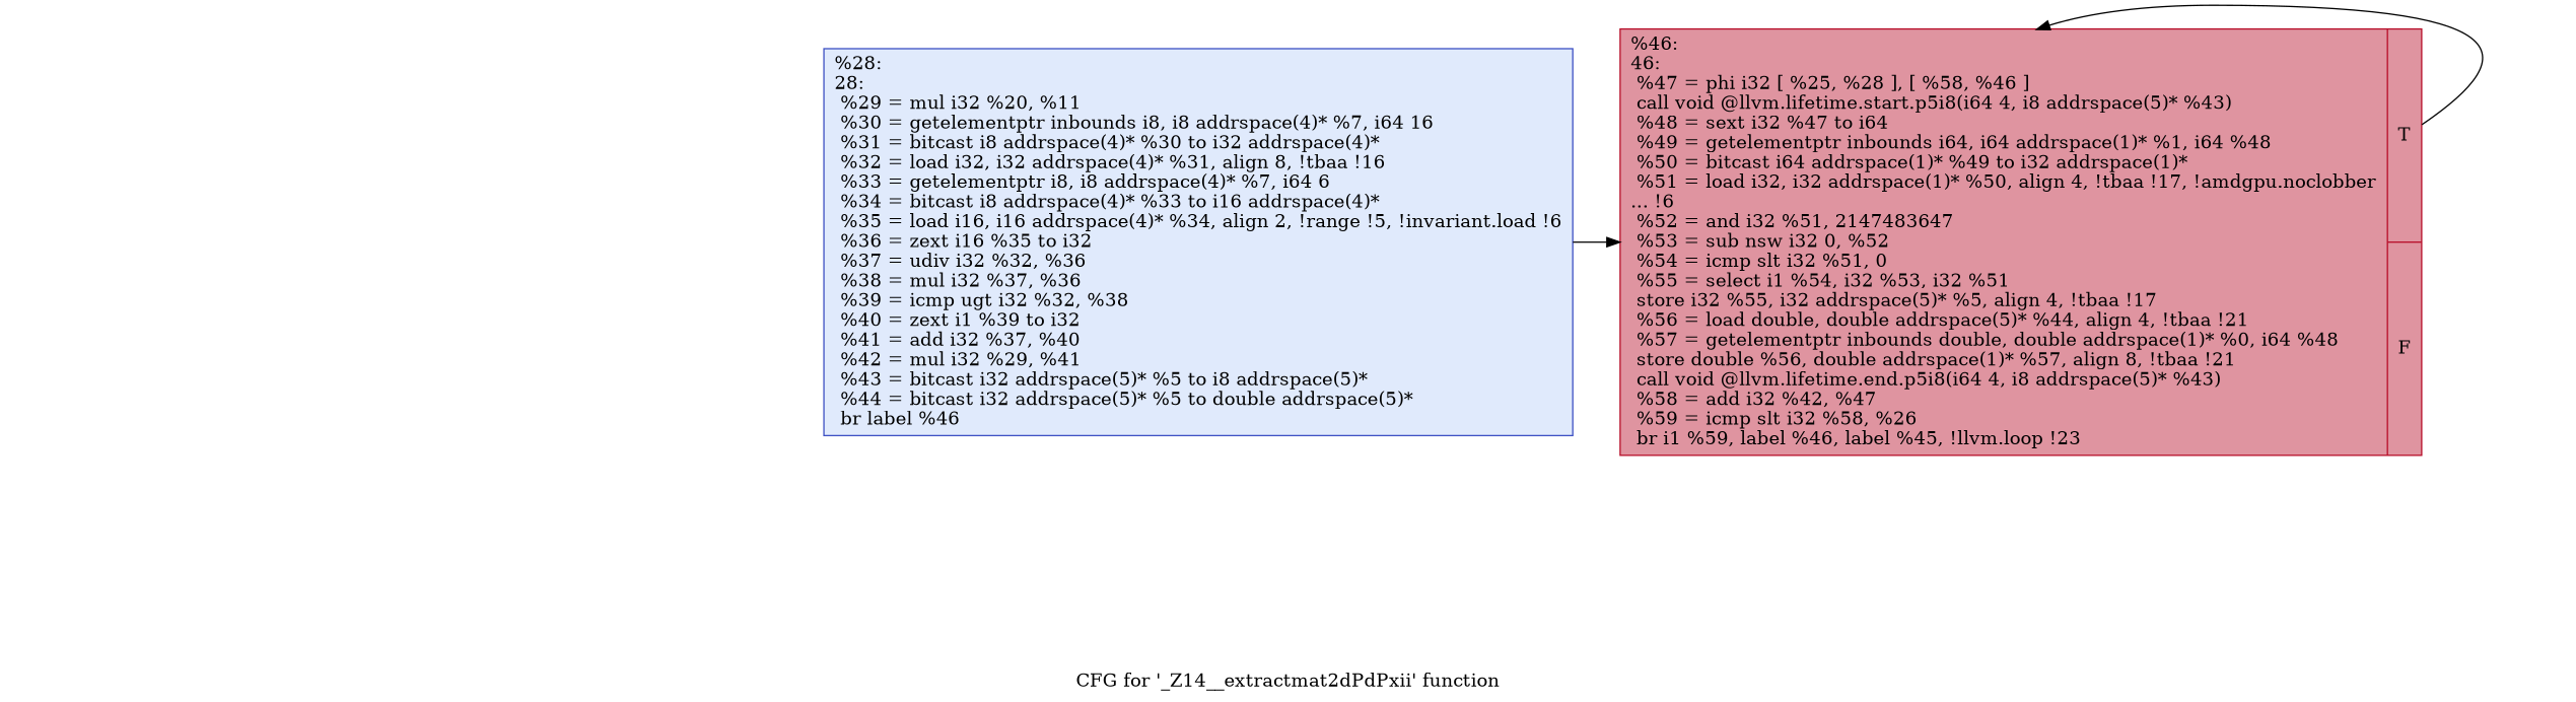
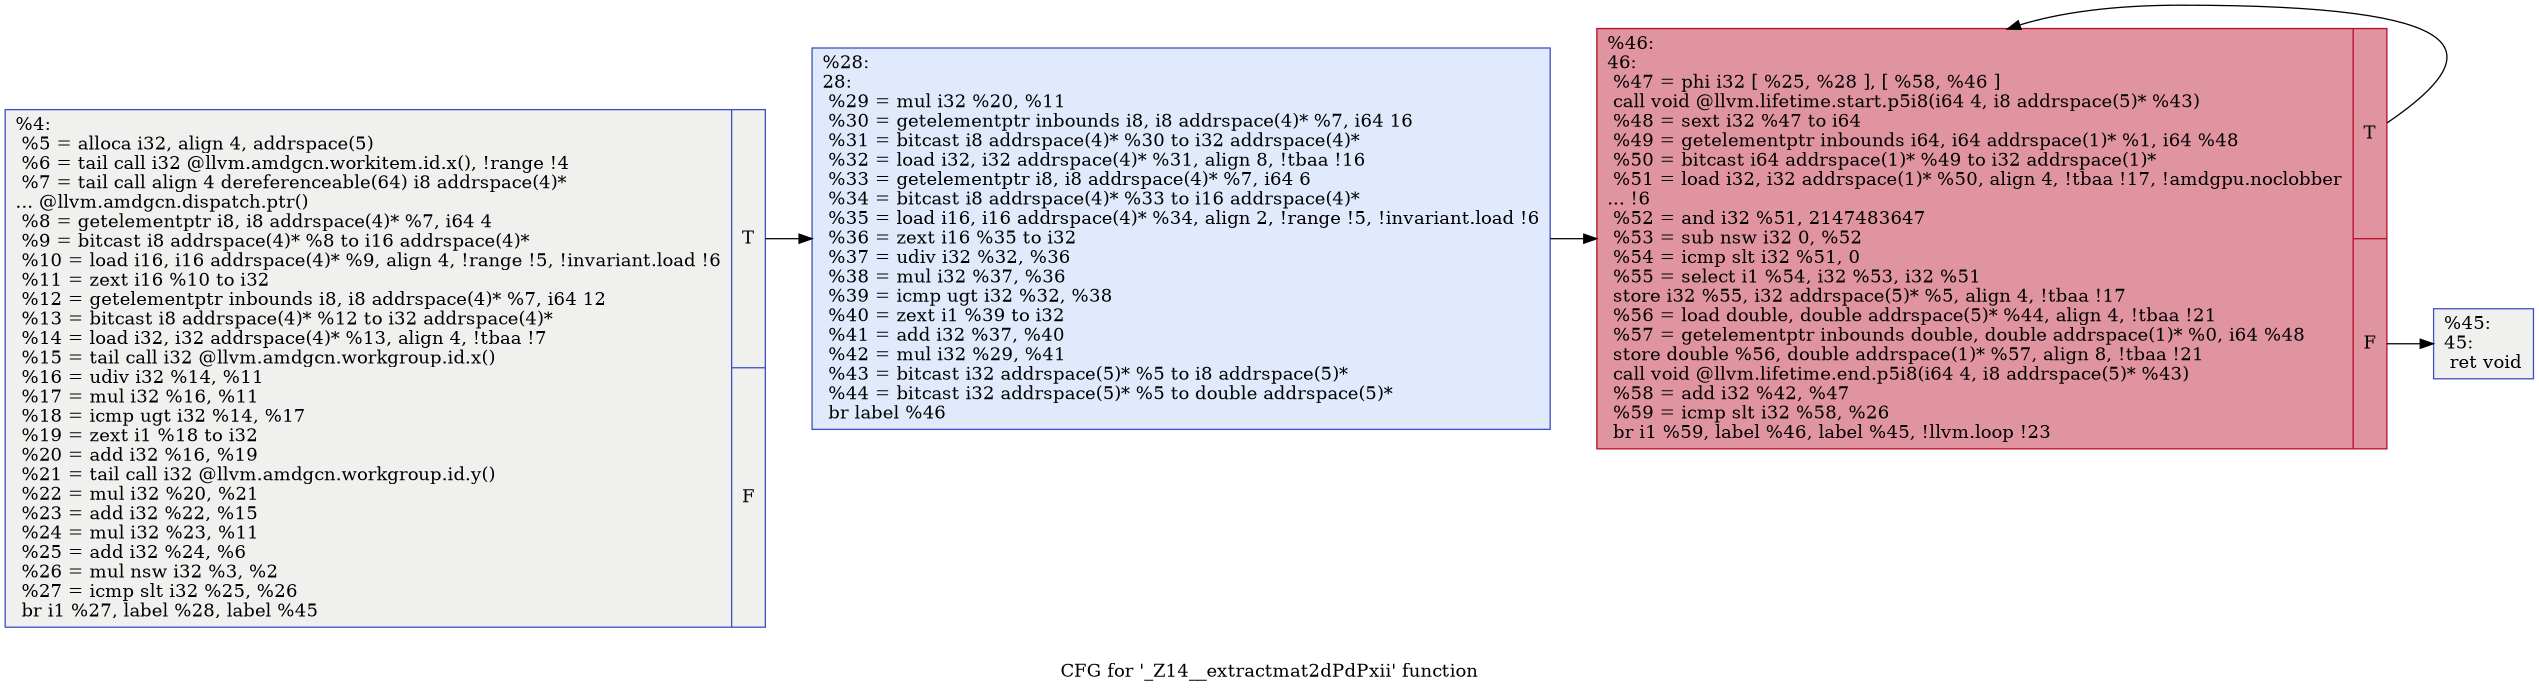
  digraph {
    label="CFG for '_Z14__extractmat2dPdPxii' function"
    rankdir=LR
    node [color="#3d50c3ff" fillcolor="#dedcdb70" shape=record style=filled]
    edge [tailport=s0]
+   n1 [label="{%4:\l  %5 = alloca i32, align 4, addrspace(5)\l  %6 = tail call i32 @llvm.amdgcn.workitem.id.x(), !range !4\l  %7 = tail call align 4 dereferenceable(64) i8 addrspace(4)*\l... @llvm.amdgcn.dispatch.ptr()\l  %8 = getelementptr i8, i8 addrspace(4)* %7, i64 4\l  %9 = bitcast i8 addrspace(4)* %8 to i16 addrspace(4)*\l  %10 = load i16, i16 addrspace(4)* %9, align 4, !range !5, !invariant.load !6\l  %11 = zext i16 %10 to i32\l  %12 = getelementptr inbounds i8, i8 addrspace(4)* %7, i64 12\l  %13 = bitcast i8 addrspace(4)* %12 to i32 addrspace(4)*\l  %14 = load i32, i32 addrspace(4)* %13, align 4, !tbaa !7\l  %15 = tail call i32 @llvm.amdgcn.workgroup.id.x()\l  %16 = udiv i32 %14, %11\l  %17 = mul i32 %16, %11\l  %18 = icmp ugt i32 %14, %17\l  %19 = zext i1 %18 to i32\l  %20 = add i32 %16, %19\l  %21 = tail call i32 @llvm.amdgcn.workgroup.id.y()\l  %22 = mul i32 %20, %21\l  %23 = add i32 %22, %15\l  %24 = mul i32 %23, %11\l  %25 = add i32 %24, %6\l  %26 = mul nsw i32 %3, %2\l  %27 = icmp slt i32 %25, %26\l  br i1 %27, label %28, label %45\l|{<s0>T|<s1>F}}"]
    n2 [fillcolor="#b9d0f970" label="{%28:\l28:                                               \l  %29 = mul i32 %20, %11\l  %30 = getelementptr inbounds i8, i8 addrspace(4)* %7, i64 16\l  %31 = bitcast i8 addrspace(4)* %30 to i32 addrspace(4)*\l  %32 = load i32, i32 addrspace(4)* %31, align 8, !tbaa !16\l  %33 = getelementptr i8, i8 addrspace(4)* %7, i64 6\l  %34 = bitcast i8 addrspace(4)* %33 to i16 addrspace(4)*\l  %35 = load i16, i16 addrspace(4)* %34, align 2, !range !5, !invariant.load !6\l  %36 = zext i16 %35 to i32\l  %37 = udiv i32 %32, %36\l  %38 = mul i32 %37, %36\l  %39 = icmp ugt i32 %32, %38\l  %40 = zext i1 %39 to i32\l  %41 = add i32 %37, %40\l  %42 = mul i32 %29, %41\l  %43 = bitcast i32 addrspace(5)* %5 to i8 addrspace(5)*\l  %44 = bitcast i32 addrspace(5)* %5 to double addrspace(5)*\l  br label %46\l}"]
    n3 [color="#b70d28ff" fillcolor="#b70d2870" label="{%46:\l46:                                               \l  %47 = phi i32 [ %25, %28 ], [ %58, %46 ]\l  call void @llvm.lifetime.start.p5i8(i64 4, i8 addrspace(5)* %43)\l  %48 = sext i32 %47 to i64\l  %49 = getelementptr inbounds i64, i64 addrspace(1)* %1, i64 %48\l  %50 = bitcast i64 addrspace(1)* %49 to i32 addrspace(1)*\l  %51 = load i32, i32 addrspace(1)* %50, align 4, !tbaa !17, !amdgpu.noclobber\l... !6\l  %52 = and i32 %51, 2147483647\l  %53 = sub nsw i32 0, %52\l  %54 = icmp slt i32 %51, 0\l  %55 = select i1 %54, i32 %53, i32 %51\l  store i32 %55, i32 addrspace(5)* %5, align 4, !tbaa !17\l  %56 = load double, double addrspace(5)* %44, align 4, !tbaa !21\l  %57 = getelementptr inbounds double, double addrspace(1)* %0, i64 %48\l  store double %56, double addrspace(1)* %57, align 8, !tbaa !21\l  call void @llvm.lifetime.end.p5i8(i64 4, i8 addrspace(5)* %43)\l  %58 = add i32 %42, %47\l  %59 = icmp slt i32 %58, %26\l  br i1 %59, label %46, label %45, !llvm.loop !23\l|{<s0>T|<s1>F}}"]
+   n4 [label="{%45:\l45:                                               \l  ret void\l}"]
+   n1 -> n2
    n2 -> n3
    n3 -> n3
+   n3 -> n4 [tailport=s1]
  }
